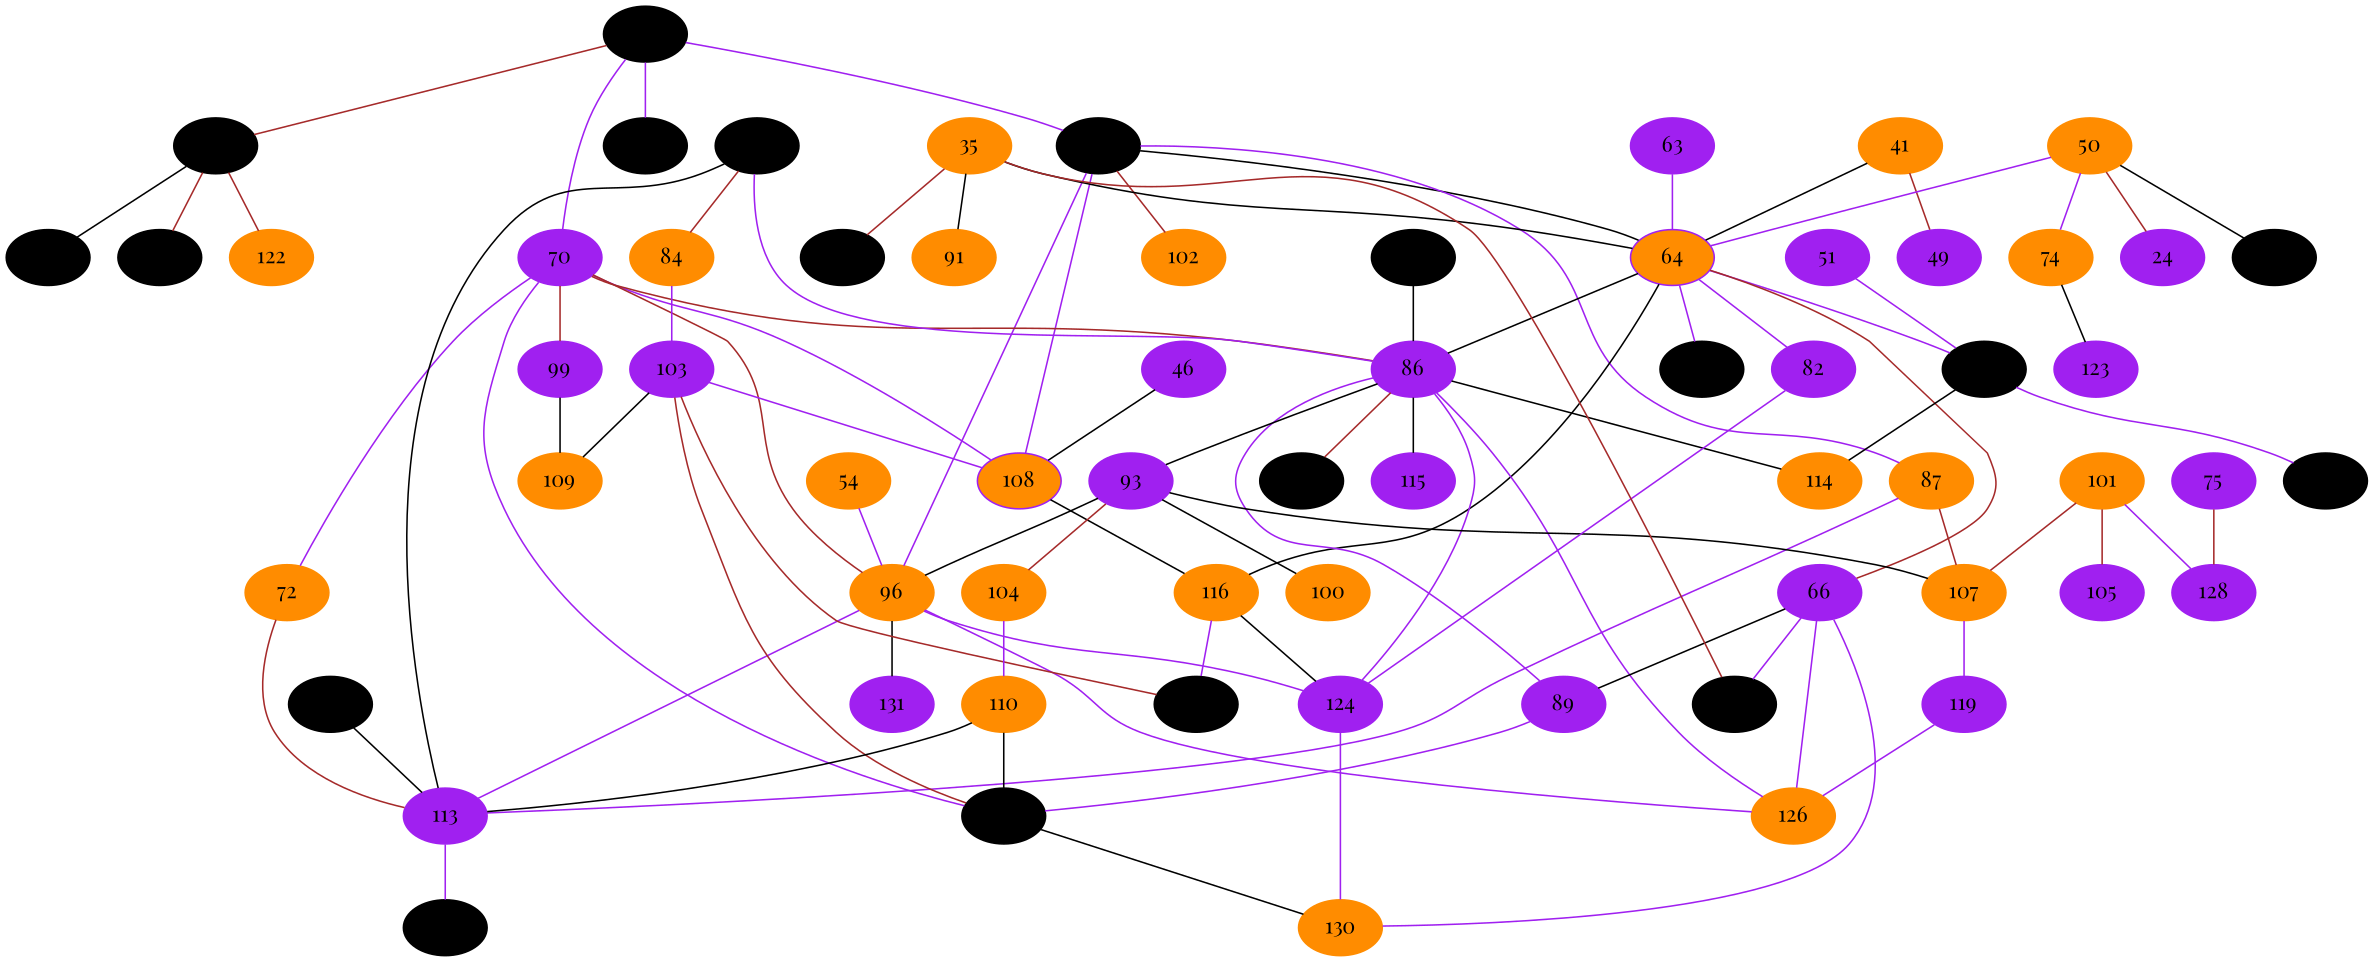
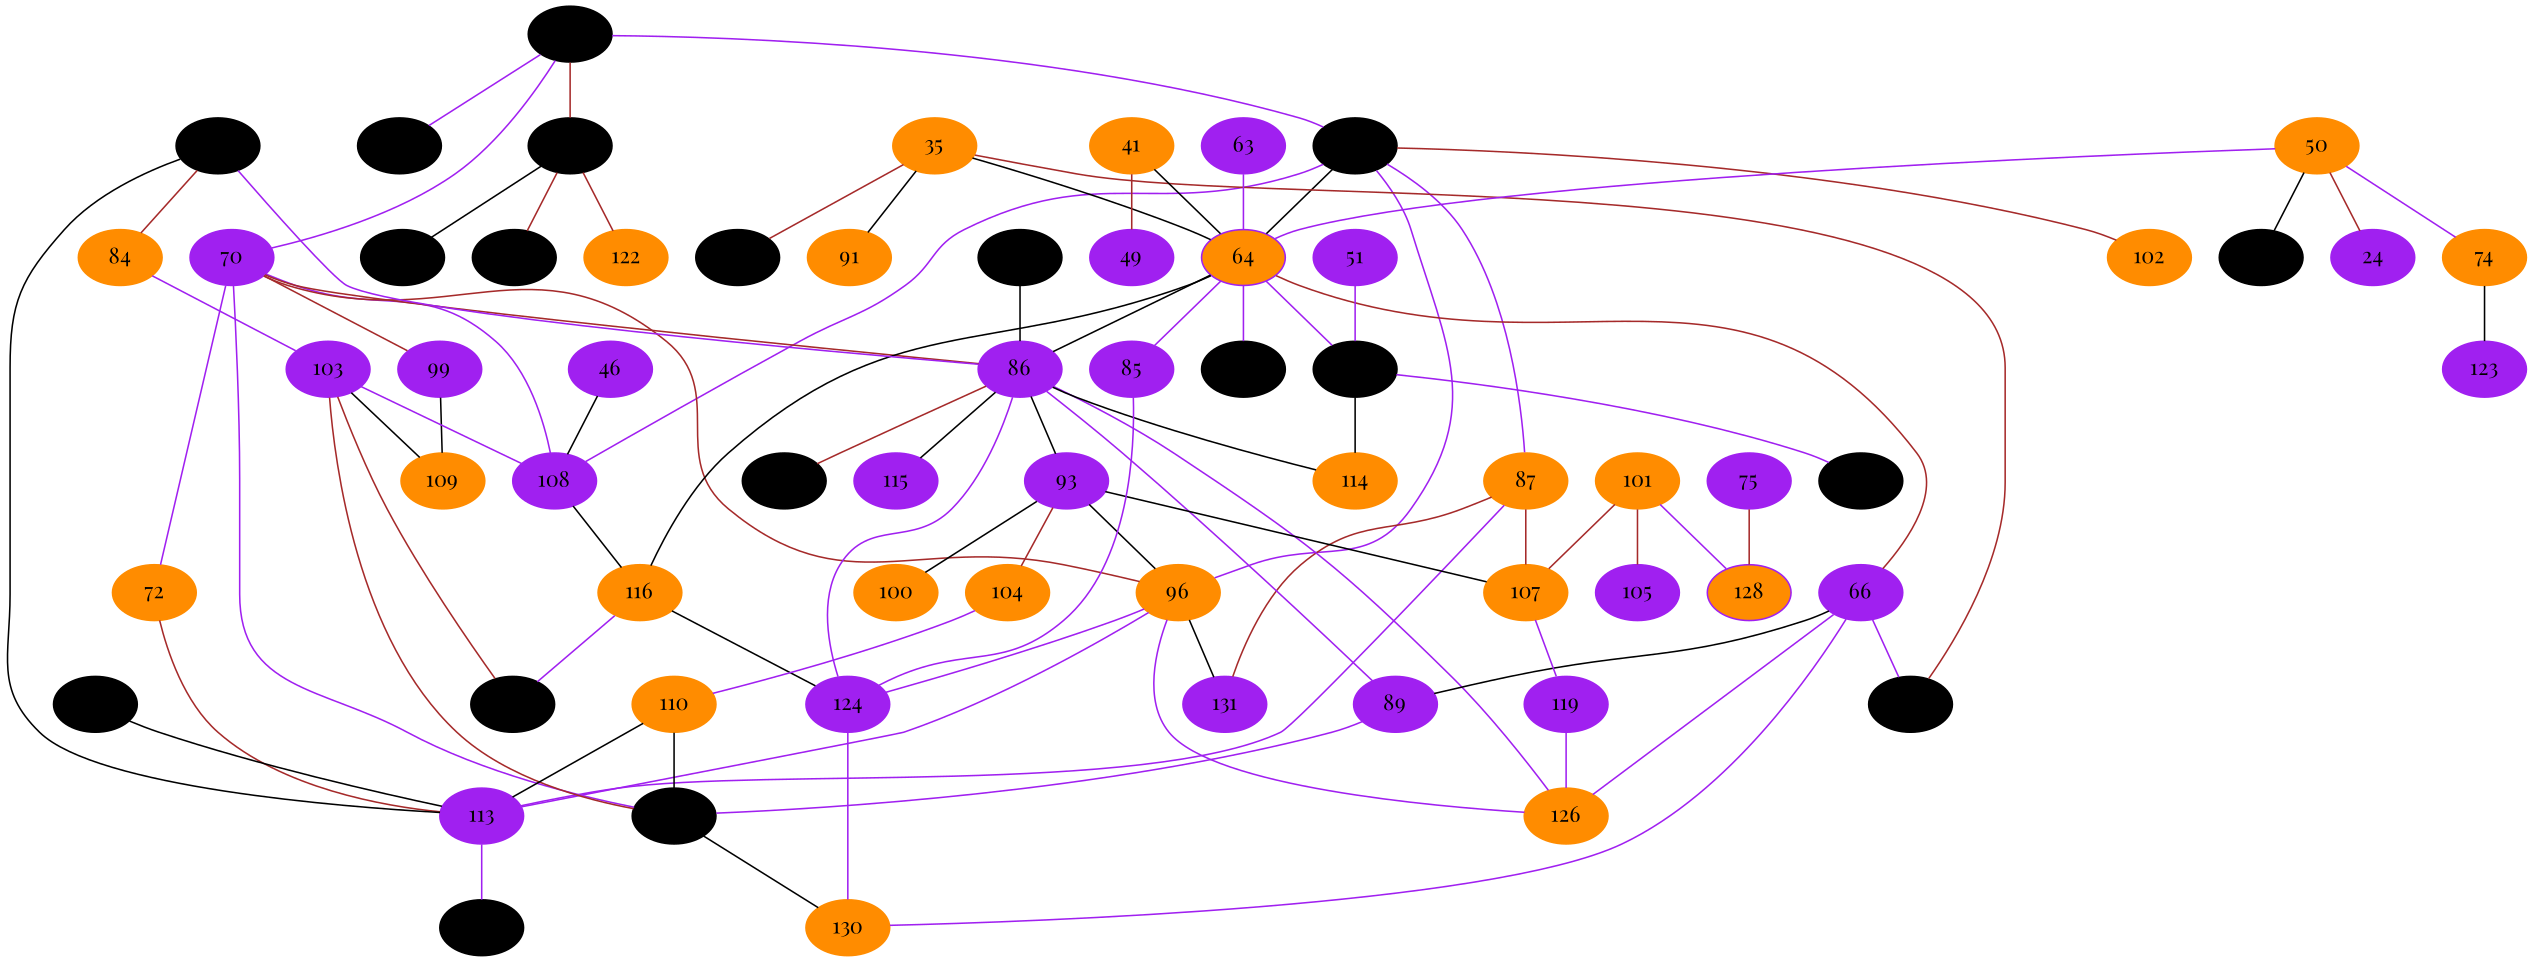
  graph {
    fontname="Playfair Display"
    node [color=purple fontname="Playfair Display" style=filled]
    edge [color=purple fontname="Playfair Display"]
    15 [color=black]
    38 [color=black]
    57 [color=black super="+2+26+32"]
    70 [super="+56"]
    129 [color=black]
    39 [color=black]
    106 [color=black]
    122 [color=darkorange]
    64 [fillcolor=darkorange super="+20+10+47"]
-   108 [super="+60+33" fillcolor=darkorange]
+   108 [super="+60+33"]
    96 [color=darkorange super="+76+85+5"]
    87 [color=darkorange super="+7"]
    102 [color=darkorange]
    86 [super="+58+81+68+71+83"]
    72 [color=darkorange]
    99 [super="+92"]
    120 [color=black super="+9+62"]
    28 [color=black]
    84 [color=darkorange]
    113 [super="+12+18"]
    103
    89
    126 [color=darkorange super="+78"]
    114 [color=darkorange super="+111"]
    124 [super="+55"]
    93 [super="+24+40+25"]
    98 [color=black]
    115
    125 [color=black]
    77 [color=black super="+29"]
    66 [super="+16+31"]
-   82 [super="+73"]
+   82 [super="+73" label=85]
    116 [color=darkorange super="+112"]
    117 [color=black]
    35 [color=darkorange]
    80 [color=black]
    88 [color=black]
    91 [color=darkorange]
    41 [color=darkorange]
    49
    46
    50 [color=darkorange]
    74 [color=darkorange]
    n44 [label=24]
    121 [color=black]
    123
    127 [color=black]
    51
    131 [super="+59"]
-   54 [color=darkorange]
    107 [color=darkorange super="+14"]
    63
    130 [color=darkorange super="+95"]
    118 [color=black]
    69 [color=black]
    109 [color=darkorange]
    101 [color=darkorange super="+61"]
    105
-   128
+   128 [fillcolor=darkorange]
    75
    100 [color=darkorange]
    104 [color=darkorange super="+90"]
    119
    110 [color=darkorange]
    97 [color=black]
    15 -- 38 [color=brown]
    15 -- 57 [weight=2]
    15 -- 70
    15 -- 129
    38 -- 39 [color=black]
    38 -- 106 [color=brown]
    38 -- 122 [color=brown]
    57 -- 64 [color=black weight=2]
    57 -- 108
    57 -- 96 [weight=2]
    57 -- 87
    57 -- 102 [color=brown]
    70 -- 108
    70 -- 96 [color=brown weight=4]
    70 -- 86 [color=brown weight=2]
    70 -- 72
    70 -- 99 [color=brown]
    70 -- 120
    64 -- 86 [color=black weight=4]
    64 -- 77
    64 -- 66 [color=brown]
    64 -- 82
    64 -- 116 [color=black weight=2]
    64 -- 117
    108 -- 116 [color=black]
    96 -- 113
    96 -- 126
    96 -- 124 [weight=2]
    96 -- 131 [color=black]
    87 -- 113
+   87 -- 131 [color=brown]
    87 -- 107 [color=brown]
    86 -- 89
    86 -- 126
    86 -- 114 [color=black]
    86 -- 124 [weight=2]
    86 -- 93 [color=black]
    86 -- 98 [color=brown]
    86 -- 115 [color=black]
    72 -- 113 [color=brown]
    99 -- 109 [color=black]
    120 -- 130 [color=black]
    28 -- 86 [weight=2]
    28 -- 84 [color=brown]
    28 -- 113 [color=black]
    84 -- 103
    113 -- 125
    103 -- 108
    103 -- 120 [color=brown]
    103 -- 118 [color=brown]
    103 -- 109 [color=black]
    89 -- 120
    124 -- 130
    93 -- 96 [color=black]
    93 -- 107 [color=black]
    93 -- 100 [color=black]
    93 -- 104 [color=brown]
    77 -- 114 [color=black weight=2]
    77 -- 127
    66 -- 89 [color=black]
    66 -- 126 [weight=2]
    66 -- 88
    66 -- 130
    82 -- 124
    116 -- 124 [color=black]
    116 -- 118
    35 -- 64 [color=black]
    35 -- 80 [color=brown]
    35 -- 88 [color=brown]
    35 -- 91 [color=black]
    41 -- 64 [color=black]
    41 -- 49 [color=brown]
    46 -- 108 [color=black]
    50 -- 64
    50 -- 74
    50 -- n44 [color=brown]
    50 -- 121 [color=black]
    74 -- 123 [color=black]
    51 -- 77
-   54 -- 96
    107 -- 119
    63 -- 64
    69 -- 86 [color=black]
    101 -- 107 [color=brown weight=2]
    101 -- 105 [color=brown]
    101 -- 128
    75 -- 128 [color=brown]
    104 -- 110
    119 -- 126
    110 -- 120 [color=black]
    110 -- 113 [color=black]
    97 -- 113 [color=black]
  }
